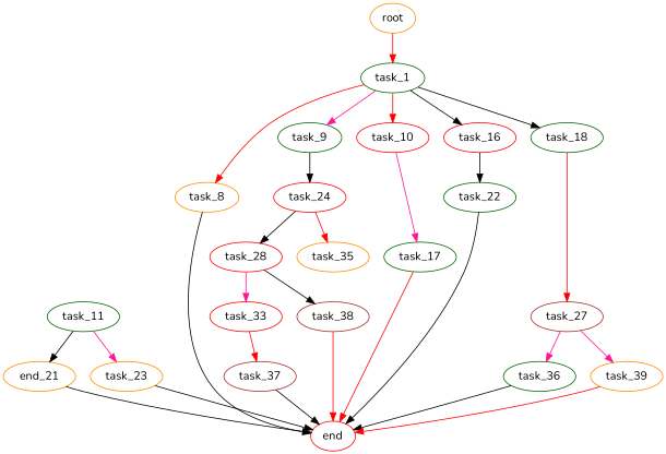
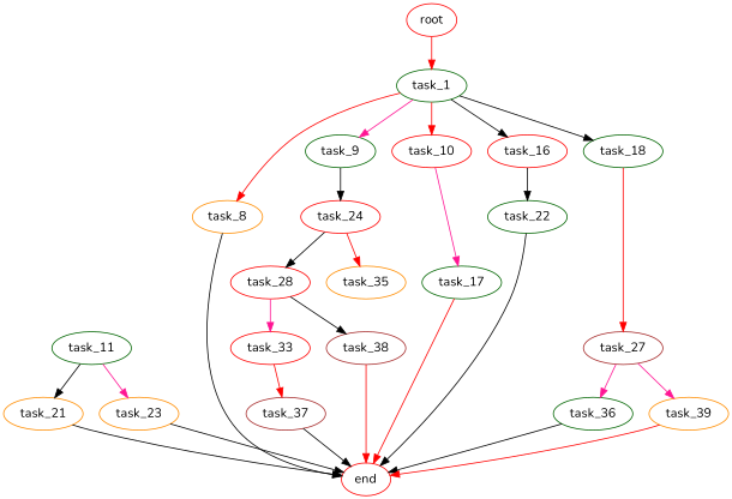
  digraph {
    fontname=Nunito
    node [color=darkgreen fontname=Nunito]
    edge [color=black fontname=Nunito]
    task_1
-   root [color=darkorange]
+   root [color=red]
    task_8 [color=darkorange]
    task_9
    task_10 [color=red]
    task_16 [color=red]
    task_18
    end [color=red]
    task_24 [color=red]
    task_17
    task_11
-   task_21 [color=darkorange label=end_21]
+   task_21 [color=darkorange]
    task_23 [color=darkorange]
    task_22
    task_27 [color=brown]
    task_28 [color=red]
    task_35 [color=darkorange]
    task_36
    task_39 [color=darkorange]
    task_33 [color=red]
    task_38 [color=brown]
    task_37 [color=brown]
    task_1 -> task_8 [color=red]
    task_1 -> task_9 [color=deeppink]
    task_1 -> task_10 [color=red]
    task_1 -> task_16
    task_1 -> task_18
    root -> task_1 [color=red]
    task_8 -> end
    task_9 -> task_24
    task_10 -> task_17 [color=deeppink]
    task_16 -> task_22
    task_18 -> task_27 [color=red]
    task_24 -> task_28
    task_24 -> task_35 [color=red]
    task_17 -> end [color=red]
    task_11 -> task_21
    task_11 -> task_23 [color=deeppink]
    task_21 -> end
    task_23 -> end
    task_22 -> end
    task_27 -> task_36 [color=deeppink]
    task_27 -> task_39 [color=deeppink]
    task_28 -> task_33 [color=deeppink]
    task_28 -> task_38
    task_36 -> end
    task_39 -> end [color=red]
    task_33 -> task_37 [color=red]
    task_38 -> end [color=red]
    task_37 -> end
  }
